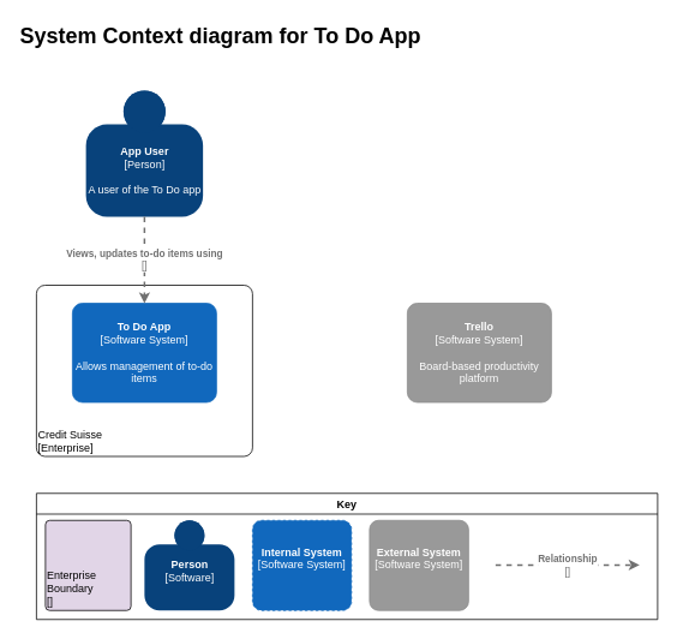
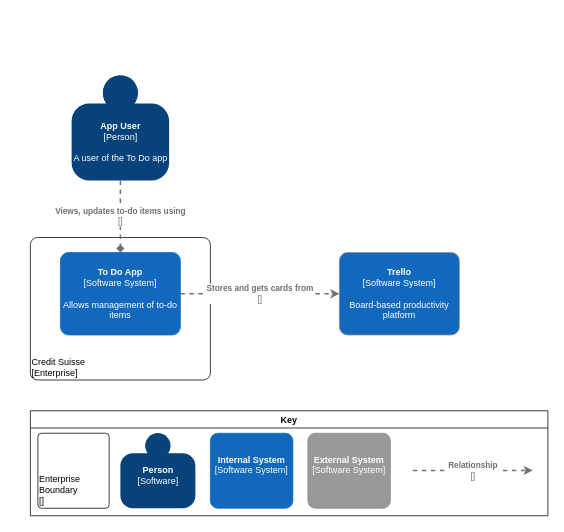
  <mxCell id="0" />
  <mxCell id="1" parent="0" />
  <mxCell id="2" value="&lt;div style=&quot;text-align: left&quot;&gt;Credit Suisse&lt;/div&gt;&lt;div style=&quot;text-align: left&quot;&gt;[Enterprise]&lt;/div&gt;" style="rounded=1;whiteSpace=wrap;html=1;labelBackgroundColor=none;fillColor=#ffffff;fontColor=#000000;align=left;arcSize=5;strokeColor=#000000;verticalAlign=bottom;metaEdit=1;metaData={&quot;c4Type&quot;:{&quot;editable&quot;:false}};points=[[0.25,0,0],[0.5,0,0],[0.75,0,0],[1,0.25,0],[1,0.5,0],[1,0.75,0],[0.75,1,0],[0.5,1,0],[0.25,1,0],[0,0.75,0],[0,0.5,0],[0,0.25,0]];" parent="1" vertex="1"><mxGeometry x="40" y="316" width="240" height="190" as="geometry" /></mxCell>
  <mxCell id="3" value="&lt;b&gt;App User&lt;/b&gt;&lt;div&gt;[Person]&lt;/div&gt;&lt;br&gt;&lt;div&gt;A user of the To Do app&lt;/div&gt;" style="html=1;dashed=0;whitespace=wrap;fillColor=#08427b;strokeColor=none;fontColor=#ffffff;shape=mxgraph.c4.person;align=center;metaEdit=1;points=[[0.5,0,0],[1,0.5,0],[1,0.75,0],[0.75,1,0],[0.5,1,0],[0.25,1,0],[0,0.75,0],[0,0.5,0]];metaData={&quot;c4Type&quot;:{&quot;editable&quot;:false}};" parent="1" vertex="1"><mxGeometry x="95" y="100" width="130" height="140" as="geometry" /></mxCell>
  <mxCell id="4" value="&lt;b&gt;To Do App&lt;/b&gt;&lt;div&gt;[Software System]&lt;/div&gt;&lt;br&gt;&lt;div&gt;Allows management of to-do items&lt;/div&gt;" style="rounded=1;whiteSpace=wrap;html=1;labelBackgroundColor=none;fillColor=#1168BD;fontColor=#ffffff;align=center;arcSize=10;strokeColor=#1168BD;metaEdit=1;metaData={&quot;c4Type&quot;:{&quot;editable&quot;:false}};points=[[0.25,0,0],[0.5,0,0],[0.75,0,0],[1,0.25,0],[1,0.5,0],[1,0.75,0],[0.75,1,0],[0.5,1,0],[0.25,1,0],[0,0.75,0],[0,0.5,0],[0,0.25,0]];" parent="1" vertex="1"><mxGeometry x="80" y="336" width="160" height="110.0" as="geometry" /></mxCell>
- <mxCell id="5" value="&lt;div style=&quot;text-align: left&quot;&gt;&lt;div style=&quot;text-align: center&quot;&gt;&lt;b&gt;Views, updates to-do items using&lt;/b&gt;&lt;/div&gt;&lt;div style=&quot;text-align: center&quot;&gt;[]&lt;/div&gt;&lt;/div&gt;" style="edgeStyle=none;rounded=0;html=1;entryX=0.5;entryY=0;jettySize=auto;orthogonalLoop=1;strokeColor=#707070;strokeWidth=2;fontColor=#707070;jumpStyle=none;dashed=1;metaEdit=1;metaData={&quot;c4Type&quot;:{&quot;editable&quot;:false}};exitX=0.5;exitY=1;exitDx=0;exitDy=0;exitPerimeter=0;entryDx=0;entryDy=0;entryPerimeter=0;" parent="1" source="3" target="4" edge="1"><mxGeometry width="160" relative="1" as="geometry"><mxPoint x="325" y="270" as="sourcePoint" /><mxPoint x="485" y="270" as="targetPoint" /></mxGeometry></mxCell>
- <mxCell id="6" value="&lt;b&gt;Trello&lt;/b&gt;&lt;div&gt;[Software System]&lt;/div&gt;&lt;br&gt;&lt;div&gt;Board-based productivity platform&lt;/div&gt;" style="rounded=1;whiteSpace=wrap;html=1;labelBackgroundColor=none;fillColor=#999999;fontColor=#ffffff;align=center;arcSize=10;strokeColor=#8A8A8A;metaEdit=1;metaData={&quot;c4Type&quot;:{&quot;editable&quot;:false}};points=[[0.25,0,0],[0.5,0,0],[0.75,0,0],[1,0.25,0],[1,0.5,0],[1,0.75,0],[0.75,1,0],[0.5,1,0],[0.25,1,0],[0,0.75,0],[0,0.5,0],[0,0.25,0]];" parent="1" vertex="1"><mxGeometry x="452" y="336" width="160" height="110.0" as="geometry" /></mxCell>
+ <mxCell id="5" value="&lt;div style=&quot;text-align: left&quot;&gt;&lt;div style=&quot;text-align: center&quot;&gt;&lt;b&gt;Views, updates to-do items using&lt;/b&gt;&lt;/div&gt;&lt;div style=&quot;text-align: center&quot;&gt;[]&lt;/div&gt;&lt;/div&gt;" style="edgeStyle=none;rounded=0;html=1;entryX=0.5;entryY=0;jettySize=auto;orthogonalLoop=1;strokeColor=#707070;strokeWidth=2;fontColor=#707070;jumpStyle=none;dashed=1;metaEdit=1;metaData={&quot;c4Type&quot;:{&quot;editable&quot;:false}};exitX=0.5;exitY=1;exitDx=0;exitDy=0;exitPerimeter=0;entryDx=0;entryDy=0;entryPerimeter=0;endArrow=diamond;" parent="1" source="3" target="4" edge="1"><mxGeometry width="160" relative="1" as="geometry"><mxPoint x="325" y="270" as="sourcePoint" /><mxPoint x="485" y="270" as="targetPoint" /></mxGeometry></mxCell>
+ <mxCell id="6" value="&lt;b&gt;Trello&lt;/b&gt;&lt;div&gt;[Software System]&lt;/div&gt;&lt;br&gt;&lt;div&gt;Board-based productivity platform&lt;/div&gt;" style="rounded=1;whiteSpace=wrap;html=1;labelBackgroundColor=none;fillColor=#1168bd;fontColor=#ffffff;align=center;arcSize=10;strokeColor=#8A8A8A;metaEdit=1;metaData={&quot;c4Type&quot;:{&quot;editable&quot;:false}};points=[[0.25,0,0],[0.5,0,0],[0.75,0,0],[1,0.25,0],[1,0.5,0],[1,0.75,0],[0.75,1,0],[0.5,1,0],[0.25,1,0],[0,0.75,0],[0,0.5,0],[0,0.25,0]];" parent="1" vertex="1"><mxGeometry x="452" y="336" width="160" height="110.0" as="geometry" /></mxCell>
+ <mxCell id="7" value="&lt;div style=&quot;text-align: left&quot;&gt;&lt;div style=&quot;text-align: center&quot;&gt;&lt;b&gt;Stores and gets cards from&lt;/b&gt;&lt;/div&gt;&lt;div style=&quot;text-align: center&quot;&gt;[]&lt;/div&gt;&lt;/div&gt;" style="edgeStyle=none;rounded=0;html=1;entryX=0;entryY=0.5;jettySize=auto;orthogonalLoop=1;strokeColor=#707070;strokeWidth=2;fontColor=#707070;jumpStyle=none;dashed=1;metaEdit=1;metaData={&quot;c4Type&quot;:{&quot;editable&quot;:false}};exitX=1;exitY=0.5;exitDx=0;exitDy=0;exitPerimeter=0;entryDx=0;entryDy=0;entryPerimeter=0;" parent="1" source="4" target="6" edge="1"><mxGeometry width="160" relative="1" as="geometry"><mxPoint x="325" y="246" as="sourcePoint" /><mxPoint x="485" y="246" as="targetPoint" /></mxGeometry></mxCell>
  <mxCell id="8" value="Key" style="swimlane;" parent="1" vertex="1"><mxGeometry x="40" y="547" width="690" height="140" as="geometry"><mxRectangle x="20" y="460" width="90" height="23" as="alternateBounds" /></mxGeometry></mxCell>
- <mxCell id="9" value="&lt;div style=&quot;text-align: left&quot;&gt;Enterprise Boundary&lt;/div&gt;&lt;div style=&quot;text-align: left&quot;&gt;[]&lt;/div&gt;" style="rounded=1;whiteSpace=wrap;html=1;labelBackgroundColor=none;fillColor=#e1d5e7;fontColor=#000000;align=left;arcSize=5;strokeColor=#000000;verticalAlign=bottom;metaEdit=1;metaData={&quot;c4Type&quot;:{&quot;editable&quot;:false}};points=[[0.25,0,0],[0.5,0,0],[0.75,0,0],[1,0.25,0],[1,0.5,0],[1,0.75,0],[0.75,1,0],[0.5,1,0],[0.25,1,0],[0,0.75,0],[0,0.5,0],[0,0.25,0]];" parent="8" vertex="1"><mxGeometry x="10" y="30" width="95" height="100" as="geometry" /></mxCell>
+ <mxCell id="9" value="&lt;div style=&quot;text-align: left&quot;&gt;Enterprise Boundary&lt;/div&gt;&lt;div style=&quot;text-align: left&quot;&gt;[]&lt;/div&gt;" style="rounded=1;whiteSpace=wrap;html=1;labelBackgroundColor=none;fillColor=#ffffff;fontColor=#000000;align=left;arcSize=5;strokeColor=#000000;verticalAlign=bottom;metaEdit=1;metaData={&quot;c4Type&quot;:{&quot;editable&quot;:false}};points=[[0.25,0,0],[0.5,0,0],[0.75,0,0],[1,0.25,0],[1,0.5,0],[1,0.75,0],[0.75,1,0],[0.5,1,0],[0.25,1,0],[0,0.75,0],[0,0.5,0],[0,0.25,0]];" parent="8" vertex="1"><mxGeometry x="10" y="30" width="95" height="100" as="geometry" /></mxCell>
  <mxCell id="10" value="&lt;b&gt;Person&lt;/b&gt;&lt;div&gt;[Software]&lt;/div&gt;&lt;br&gt;&lt;div&gt;&lt;/div&gt;" style="html=1;dashed=0;whitespace=wrap;fillColor=#08427b;strokeColor=none;fontColor=#ffffff;shape=mxgraph.c4.person;align=center;metaEdit=1;points=[[0.5,0,0],[1,0.5,0],[1,0.75,0],[0.75,1,0],[0.5,1,0],[0.25,1,0],[0,0.75,0],[0,0.5,0]];metaData={&quot;c4Type&quot;:{&quot;editable&quot;:false}};" parent="8" vertex="1"><mxGeometry x="120" y="30" width="100" height="100" as="geometry" /></mxCell>
- <mxCell id="11" value="&lt;b&gt;Internal System&lt;/b&gt;&lt;div&gt;[Software System]&lt;/div&gt;&lt;br&gt;&lt;div&gt;&lt;/div&gt;" style="rounded=1;whiteSpace=wrap;html=1;labelBackgroundColor=none;fillColor=#1168BD;fontColor=#ffffff;align=center;arcSize=10;strokeColor=#1168BD;metaEdit=1;metaData={&quot;c4Type&quot;:{&quot;editable&quot;:false}};points=[[0.25,0,0],[0.5,0,0],[0.75,0,0],[1,0.25,0],[1,0.5,0],[1,0.75,0],[0.75,1,0],[0.5,1,0],[0.25,1,0],[0,0.75,0],[0,0.5,0],[0,0.25,0]];dashed=1;" parent="8" vertex="1"><mxGeometry x="240" y="30" width="110" height="100" as="geometry" /></mxCell>
+ <mxCell id="11" value="&lt;b&gt;Internal System&lt;/b&gt;&lt;div&gt;[Software System]&lt;/div&gt;&lt;br&gt;&lt;div&gt;&lt;/div&gt;" style="rounded=1;whiteSpace=wrap;html=1;labelBackgroundColor=none;fillColor=#1168BD;fontColor=#ffffff;align=center;arcSize=10;strokeColor=#1168BD;metaEdit=1;metaData={&quot;c4Type&quot;:{&quot;editable&quot;:false}};points=[[0.25,0,0],[0.5,0,0],[0.75,0,0],[1,0.25,0],[1,0.5,0],[1,0.75,0],[0.75,1,0],[0.5,1,0],[0.25,1,0],[0,0.75,0],[0,0.5,0],[0,0.25,0]];" parent="8" vertex="1"><mxGeometry x="240" y="30" width="110" height="100" as="geometry" /></mxCell>
  <mxCell id="12" value="&lt;b&gt;External System&lt;/b&gt;&lt;div&gt;[Software System]&lt;/div&gt;&lt;br&gt;&lt;div&gt;&lt;/div&gt;" style="rounded=1;whiteSpace=wrap;html=1;labelBackgroundColor=none;fillColor=#999999;fontColor=#ffffff;align=center;arcSize=10;strokeColor=#8A8A8A;metaEdit=1;metaData={&quot;c4Type&quot;:{&quot;editable&quot;:false}};points=[[0.25,0,0],[0.5,0,0],[0.75,0,0],[1,0.25,0],[1,0.5,0],[1,0.75,0],[0.75,1,0],[0.5,1,0],[0.25,1,0],[0,0.75,0],[0,0.5,0],[0,0.25,0]];" parent="8" vertex="1"><mxGeometry x="370" y="30" width="110" height="100" as="geometry" /></mxCell>
  <mxCell id="13" value="&lt;div style=&quot;text-align: left&quot;&gt;&lt;div style=&quot;text-align: center&quot;&gt;&lt;b&gt;Relationship&lt;/b&gt;&lt;/div&gt;&lt;div style=&quot;text-align: center&quot;&gt;[]&lt;/div&gt;&lt;/div&gt;" style="edgeStyle=none;rounded=0;html=1;entryX=0;entryY=0.5;jettySize=auto;orthogonalLoop=1;strokeColor=#707070;strokeWidth=2;fontColor=#707070;jumpStyle=none;dashed=1;metaEdit=1;metaData={&quot;c4Type&quot;:{&quot;editable&quot;:false}};" parent="8" edge="1"><mxGeometry width="160" relative="1" as="geometry"><mxPoint x="510" y="79.5" as="sourcePoint" /><mxPoint x="670" y="79.5" as="targetPoint" /></mxGeometry></mxCell>
- <mxCell id="14" value="System Context diagram for To Do App" style="text;strokeColor=none;fillColor=none;html=1;fontSize=24;fontStyle=1;verticalAlign=middle;align=left;" parent="1" vertex="1"><mxGeometry width="460" height="40" as="geometry" x="20" y="20" /></mxCell>
